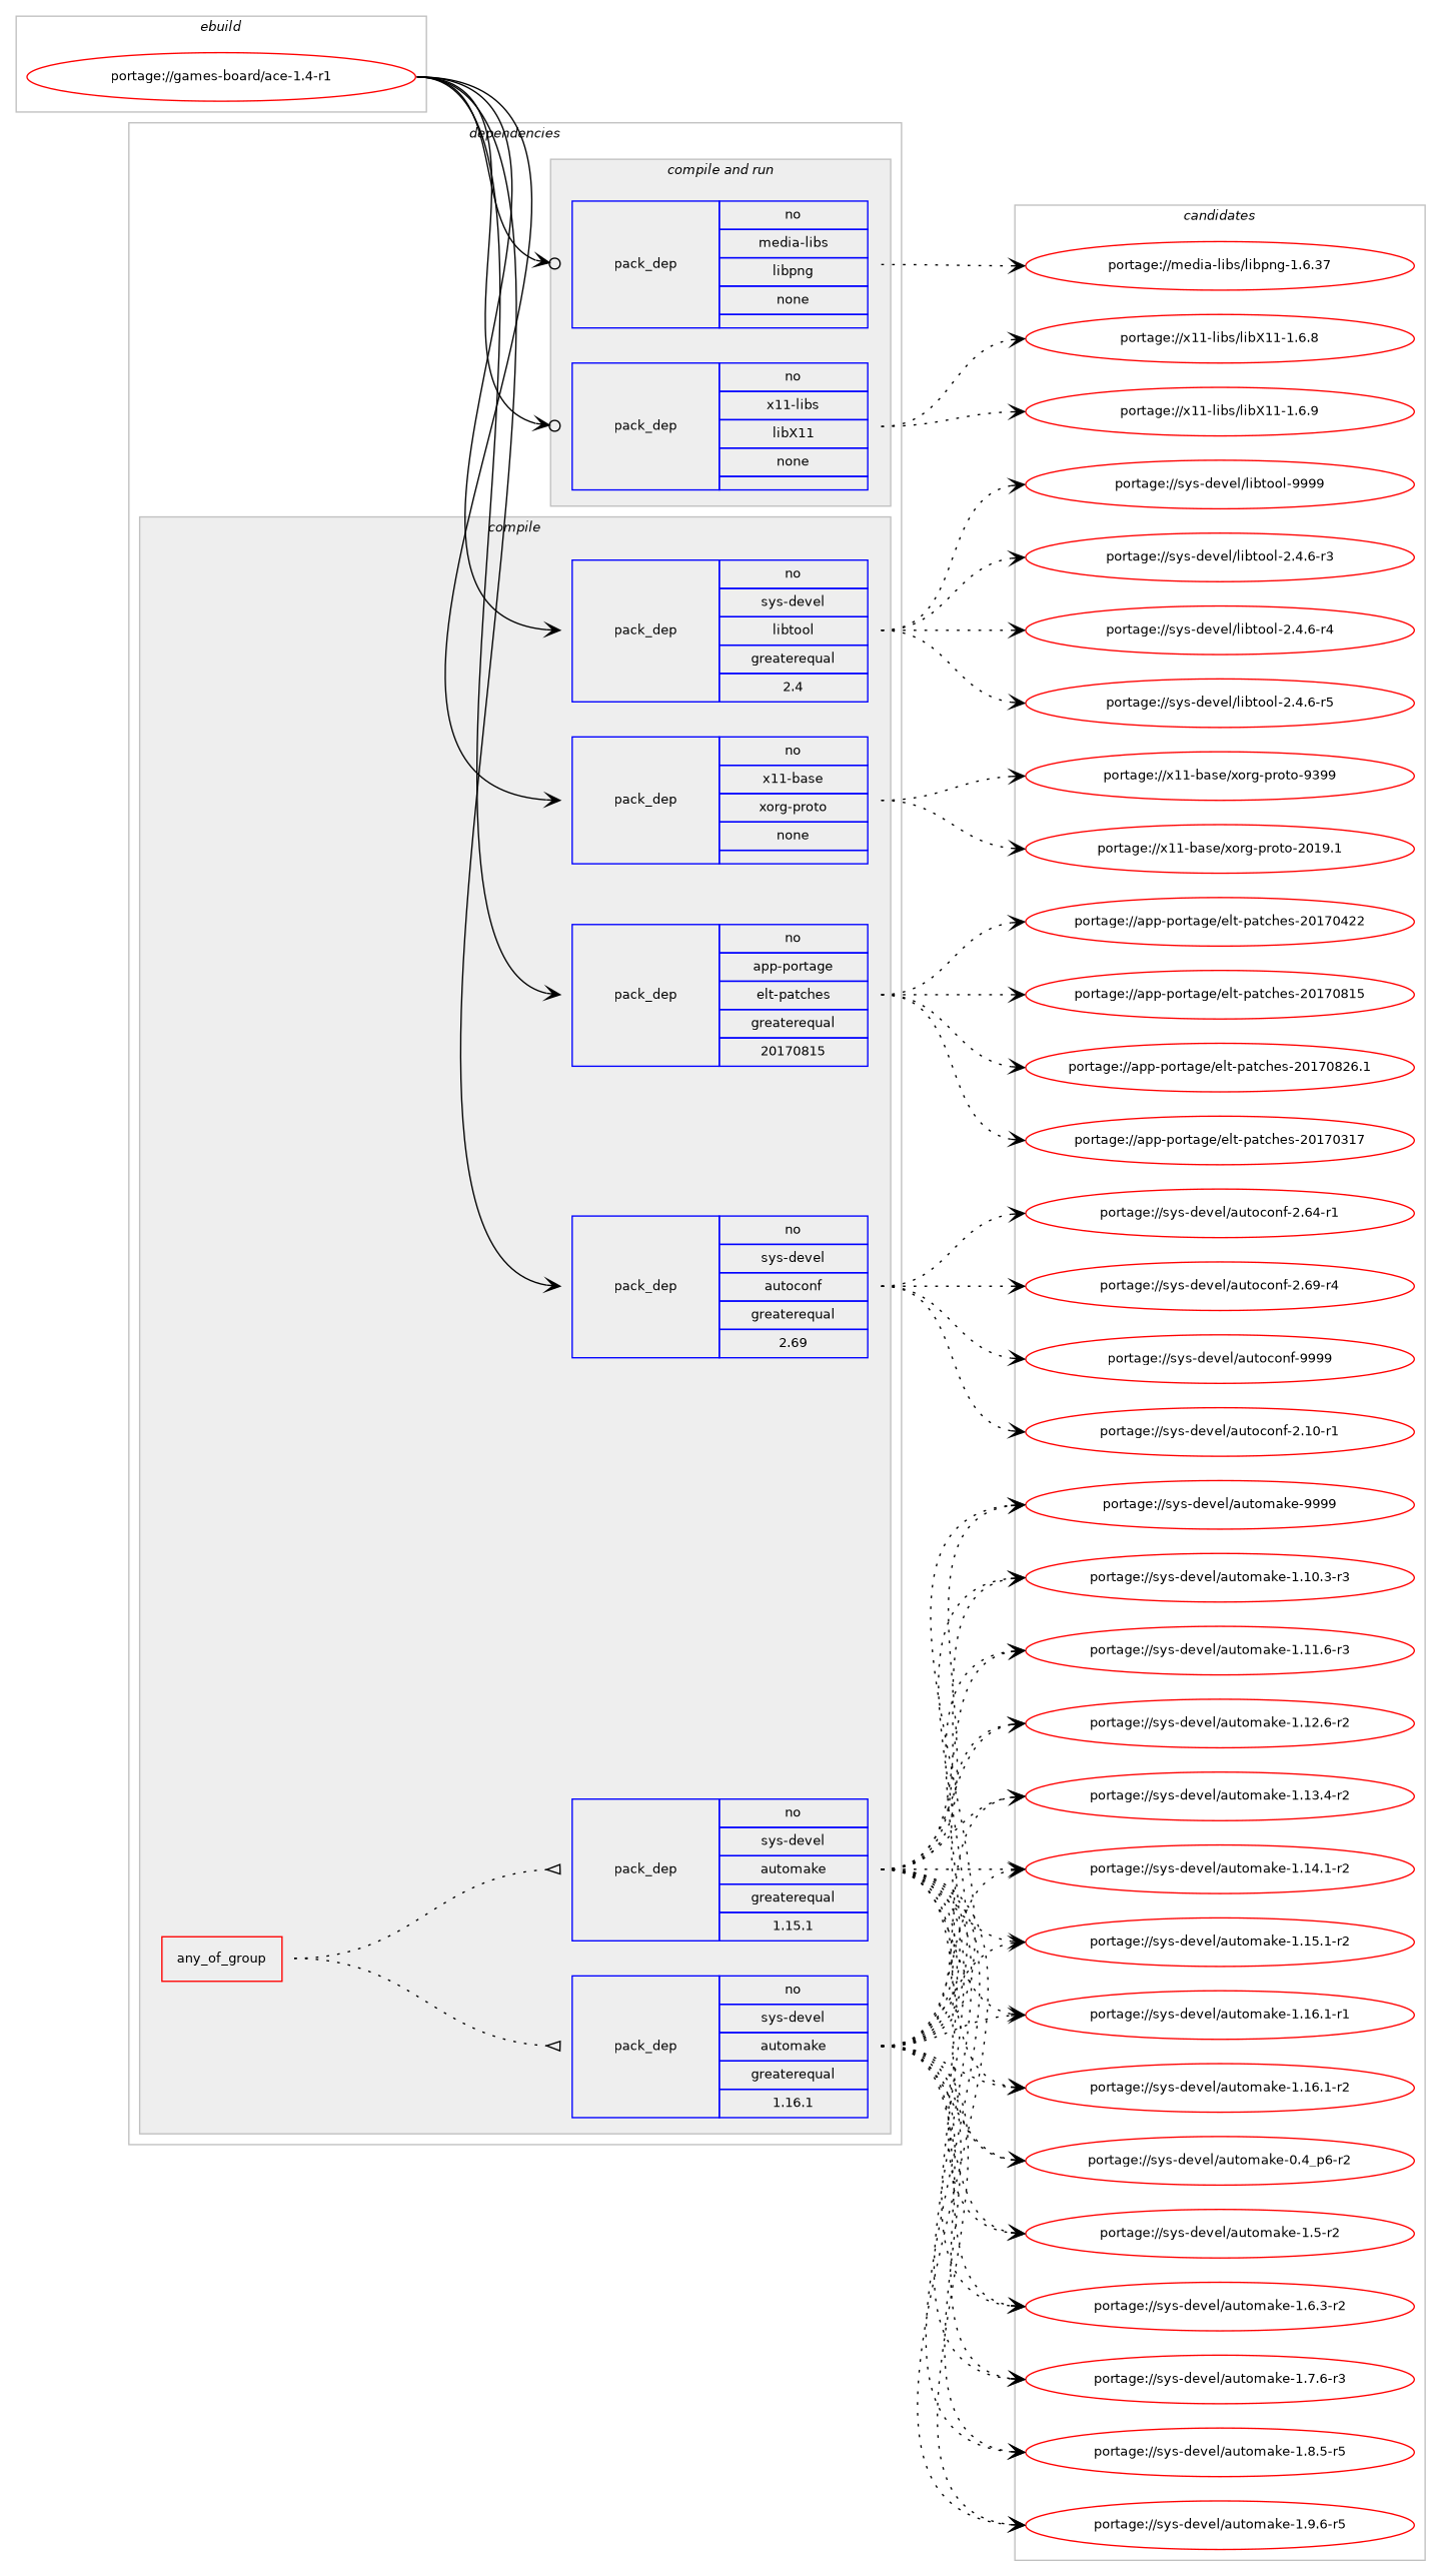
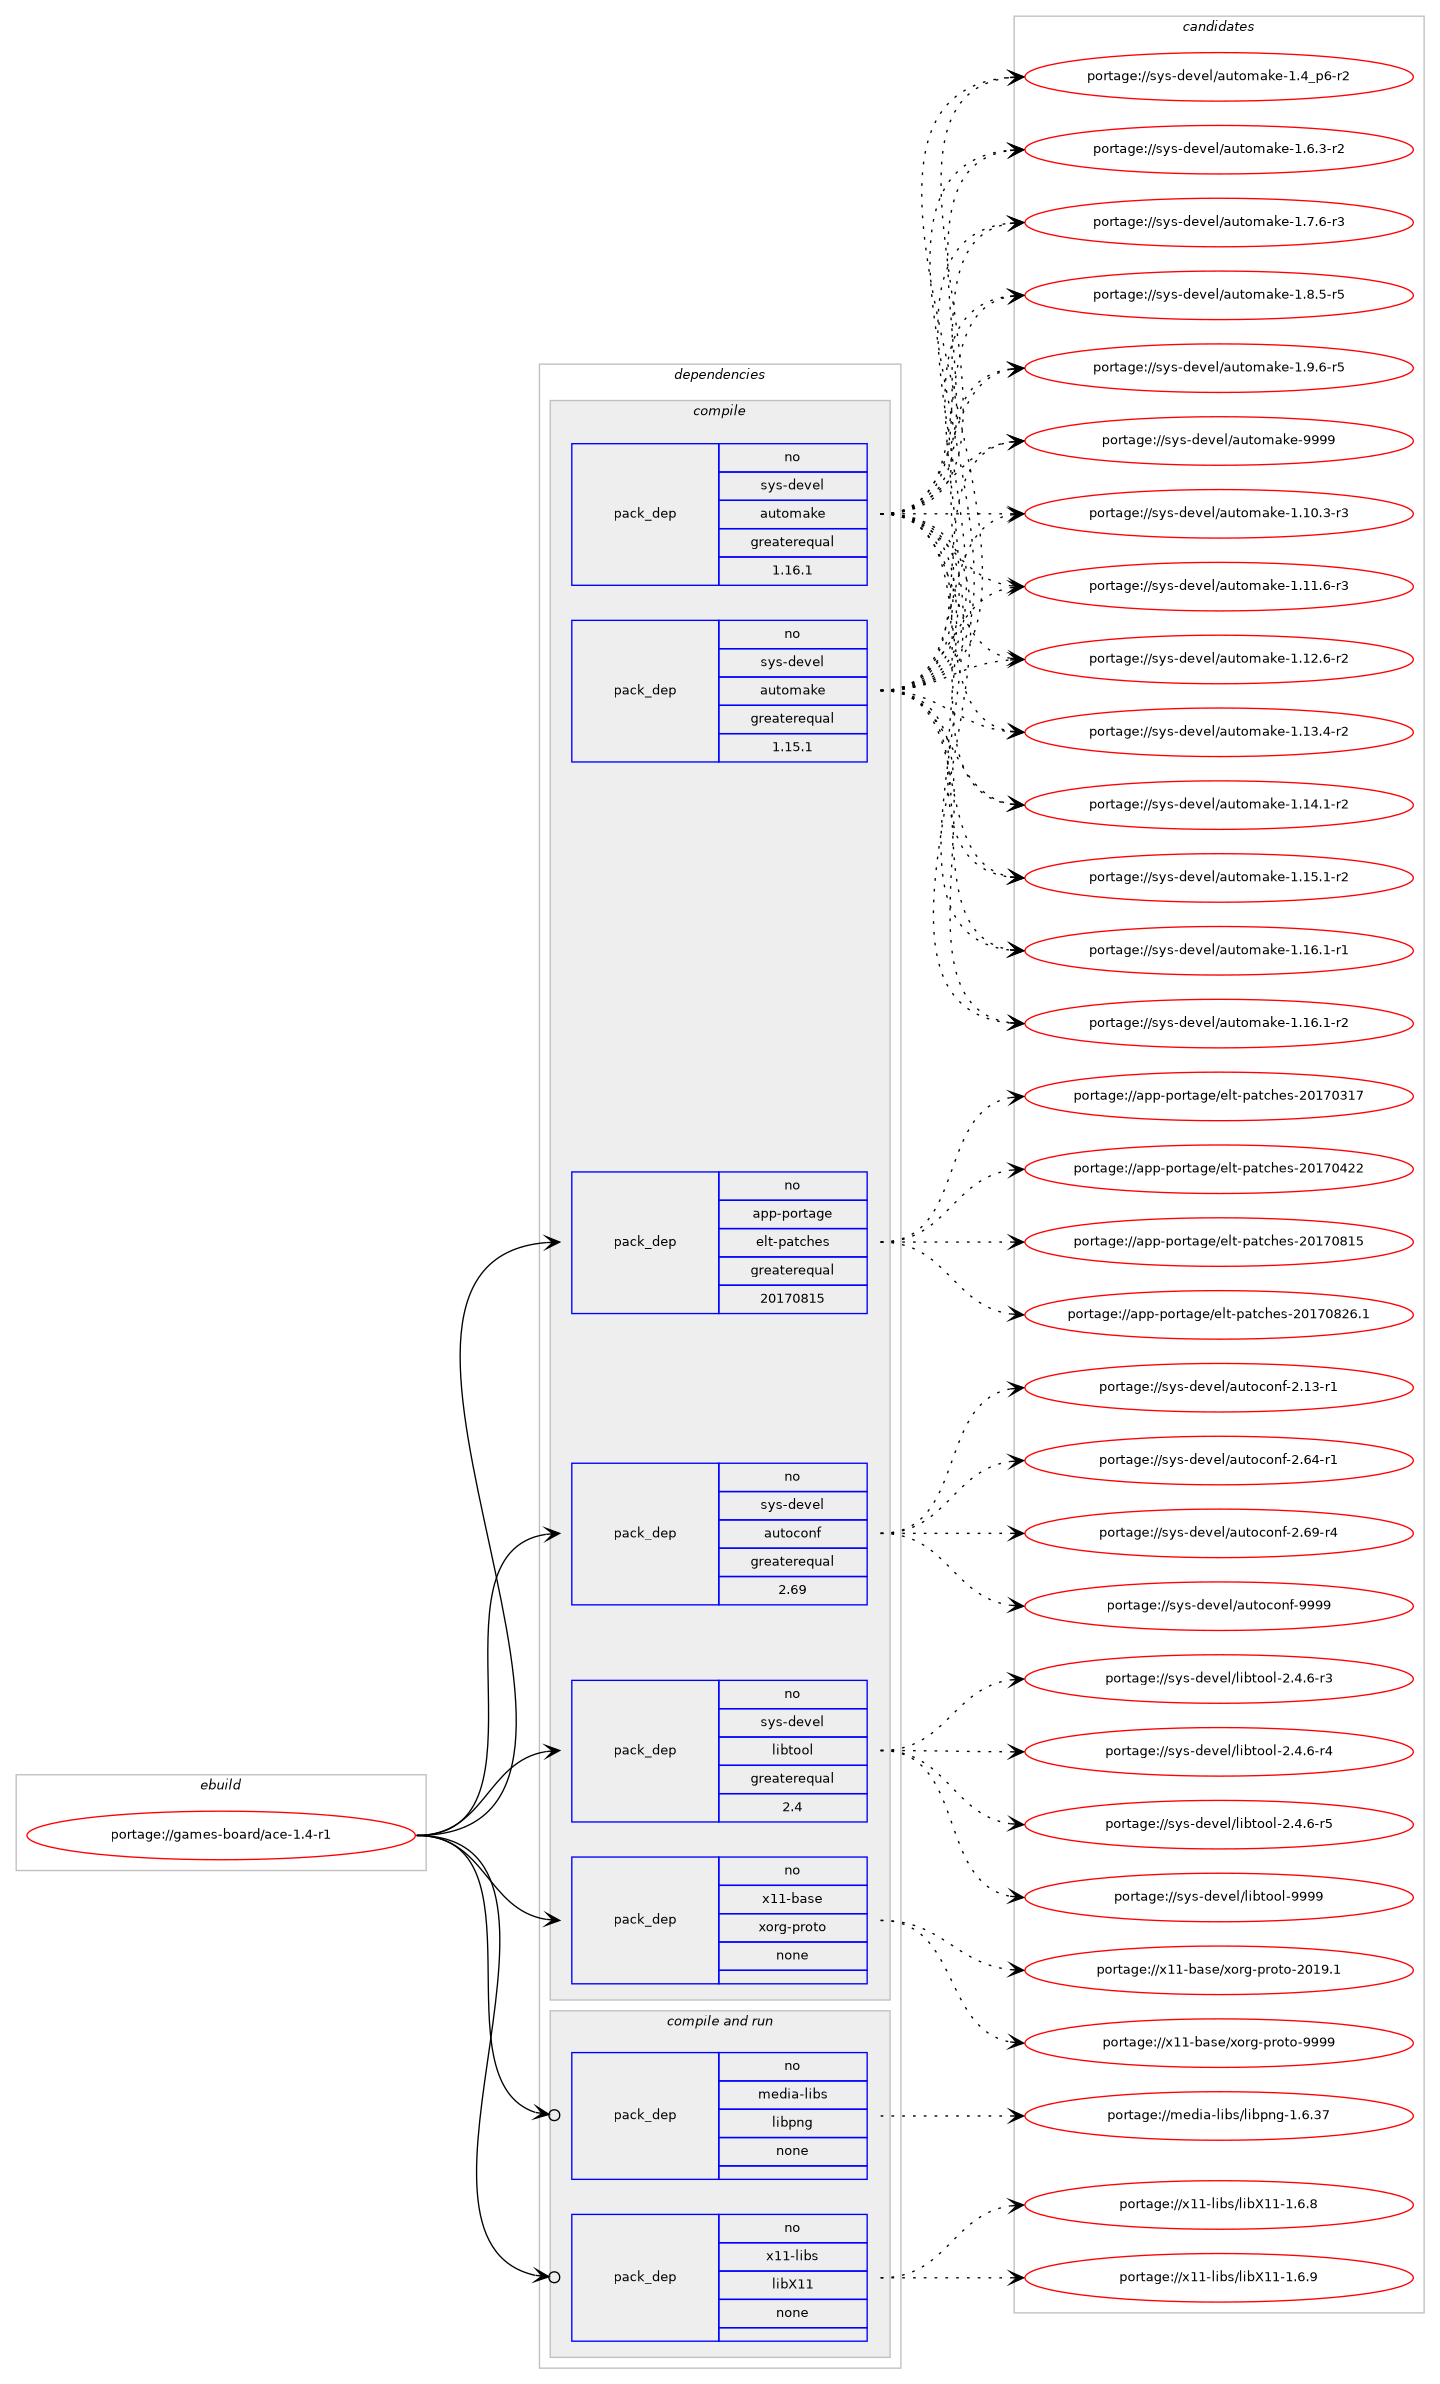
  digraph {
    compound=true
    concentrate=true
    fontname=Helvetica
    fontsize=10
    newrank=true
    rankdir=LR
    ranksep=1.5
    node [color=red fontname=Helvetica fontsize=10]
    edge [arrowhead=vee headport=w style=dotted tailport=e weight=100]
    n1 [label="portage://games-board/ace-1.4-r1" width=4]
    n2 [color=blue label=<<TABLE BORDER="0" CELLBORDER="1" CELLSPACING="0" CELLPADDING="4" WIDTH="220"><TR><TD ROWSPAN="6" CELLPADDING="30">pack_dep</TD></TR><TR><TD WIDTH="110">no</TD></TR><TR><TD>sys-devel</TD></TR><TR><TD>automake</TD></TR><TR><TD>greaterequal</TD></TR><TR><TD>1.16.1</TD></TR></TABLE>> shape=none]
    n3 [color=blue label=<<TABLE BORDER="0" CELLBORDER="1" CELLSPACING="0" CELLPADDING="4" WIDTH="220"><TR><TD ROWSPAN="6" CELLPADDING="30">pack_dep</TD></TR><TR><TD WIDTH="110">no</TD></TR><TR><TD>sys-devel</TD></TR><TR><TD>automake</TD></TR><TR><TD>greaterequal</TD></TR><TR><TD>1.15.1</TD></TR></TABLE>> shape=none]
-   n4 [label=<<TABLE BORDER="0" CELLBORDER="1" CELLSPACING="0" CELLPADDING="4"><TR><TD CELLPADDING="10">any_of_group</TD></TR></TABLE>> shape=none]
    n5 [color=blue label=<<TABLE BORDER="0" CELLBORDER="1" CELLSPACING="0" CELLPADDING="4" WIDTH="220"><TR><TD ROWSPAN="6" CELLPADDING="30">pack_dep</TD></TR><TR><TD WIDTH="110">no</TD></TR><TR><TD>app-portage</TD></TR><TR><TD>elt-patches</TD></TR><TR><TD>greaterequal</TD></TR><TR><TD>20170815</TD></TR></TABLE>> shape=none]
    n6 [color=blue label=<<TABLE BORDER="0" CELLBORDER="1" CELLSPACING="0" CELLPADDING="4" WIDTH="220"><TR><TD ROWSPAN="6" CELLPADDING="30">pack_dep</TD></TR><TR><TD WIDTH="110">no</TD></TR><TR><TD>sys-devel</TD></TR><TR><TD>autoconf</TD></TR><TR><TD>greaterequal</TD></TR><TR><TD>2.69</TD></TR></TABLE>> shape=none]
    n7 [color=blue label=<<TABLE BORDER="0" CELLBORDER="1" CELLSPACING="0" CELLPADDING="4" WIDTH="220"><TR><TD ROWSPAN="6" CELLPADDING="30">pack_dep</TD></TR><TR><TD WIDTH="110">no</TD></TR><TR><TD>sys-devel</TD></TR><TR><TD>libtool</TD></TR><TR><TD>greaterequal</TD></TR><TR><TD>2.4</TD></TR></TABLE>> shape=none]
    n8 [color=blue label=<<TABLE BORDER="0" CELLBORDER="1" CELLSPACING="0" CELLPADDING="4" WIDTH="220"><TR><TD ROWSPAN="6" CELLPADDING="30">pack_dep</TD></TR><TR><TD WIDTH="110">no</TD></TR><TR><TD>x11-base</TD></TR><TR><TD>xorg-proto</TD></TR><TR><TD>none</TD></TR><TR><TD></TD></TR></TABLE>> shape=none]
    n9 [color=blue label=<<TABLE BORDER="0" CELLBORDER="1" CELLSPACING="0" CELLPADDING="4" WIDTH="220"><TR><TD ROWSPAN="6" CELLPADDING="30">pack_dep</TD></TR><TR><TD WIDTH="110">no</TD></TR><TR><TD>media-libs</TD></TR><TR><TD>libpng</TD></TR><TR><TD>none</TD></TR><TR><TD></TD></TR></TABLE>> shape=none]
    n10 [color=blue label=<<TABLE BORDER="0" CELLBORDER="1" CELLSPACING="0" CELLPADDING="4" WIDTH="220"><TR><TD ROWSPAN="6" CELLPADDING="30">pack_dep</TD></TR><TR><TD WIDTH="110">no</TD></TR><TR><TD>x11-libs</TD></TR><TR><TD>libX11</TD></TR><TR><TD>none</TD></TR><TR><TD></TD></TR></TABLE>> shape=none]
    n11 [label="portage://sys-devel/automake-1.10.3-r3" width=4]
    n12 [label="portage://sys-devel/automake-1.11.6-r3" width=4]
    n13 [label="portage://sys-devel/automake-1.12.6-r2" width=4]
    n14 [label="portage://sys-devel/automake-1.13.4-r2" width=4]
    n15 [label="portage://sys-devel/automake-1.14.1-r2" width=4]
    n16 [label="portage://sys-devel/automake-1.15.1-r2" width=4]
    n17 [label="portage://sys-devel/automake-1.16.1-r1" width=4]
    n18 [label="portage://sys-devel/automake-1.16.1-r2" width=4]
-   n19 [label="portage://sys-devel/automake-0.4_p6-r2" width=4]
-   n20 [label="portage://sys-devel/automake-1.5-r2" width=4]
+   n19 [label="portage://sys-devel/automake-1.4_p6-r2" width=4]
    n21 [label="portage://sys-devel/automake-1.6.3-r2" width=4]
    n22 [label="portage://sys-devel/automake-1.7.6-r3" width=4]
    n23 [label="portage://sys-devel/automake-1.8.5-r5" width=4]
    n24 [label="portage://sys-devel/automake-1.9.6-r5" width=4]
    n25 [label="portage://sys-devel/automake-9999" width=4]
    n26 [label="portage://app-portage/elt-patches-20170317" width=4]
    n27 [label="portage://app-portage/elt-patches-20170422" width=4]
    n28 [label="portage://app-portage/elt-patches-20170815" width=4]
    n29 [label="portage://app-portage/elt-patches-20170826.1" width=4]
-   n30 [label="portage://sys-devel/autoconf-2.10-r1" width=4]
+   n30 [label="portage://sys-devel/autoconf-2.13-r1" width=4]
    n31 [label="portage://sys-devel/autoconf-2.64-r1" width=4]
    n32 [label="portage://sys-devel/autoconf-2.69-r4" width=4]
    n33 [label="portage://sys-devel/autoconf-9999" width=4]
    n34 [label="portage://sys-devel/libtool-2.4.6-r3" width=4]
    n35 [label="portage://sys-devel/libtool-2.4.6-r4" width=4]
    n36 [label="portage://sys-devel/libtool-2.4.6-r5" width=4]
    n37 [label="portage://sys-devel/libtool-9999" width=4]
    n38 [label="portage://x11-base/xorg-proto-2019.1" width=4]
-   n39 [label="portage://x11-base/xorg-proto-9399" width=4]
+   n39 [label="portage://x11-base/xorg-proto-9999" width=4]
    n40 [label="portage://media-libs/libpng-1.6.37" width=4]
    n41 [label="portage://x11-libs/libX11-1.6.8" width=4]
    n42 [label="portage://x11-libs/libX11-1.6.9" width=4]
    subgraph cluster_1 {
      color=gray
      label=<<i>ebuild</i>>
      rank=same
      n1
    }
    subgraph cluster_2 {
      color=gray
      label=<<i>dependencies</i>>
      subgraph cluster_3 {
        color=gray
        fillcolor="#eeeeee"
        label=<<i>compile</i>>
        style=filled
        subgraph sub_4 {
          color=gray
          fillcolor="#eeeeee"
          label=<<i>compile</i>>
          style=filled
-         n4
          subgraph sub_5 {
            color=gray
            fillcolor="#eeeeee"
            label=<<i>compile</i>>
            style=filled
            n2
          }
          subgraph sub_6 {
            color=gray
            fillcolor="#eeeeee"
            label=<<i>compile</i>>
            style=filled
            n3
          }
        }
        subgraph sub_7 {
          color=gray
          fillcolor="#eeeeee"
          label=<<i>compile</i>>
          style=filled
          n5
        }
        subgraph sub_8 {
          color=gray
          fillcolor="#eeeeee"
          label=<<i>compile</i>>
          style=filled
          n6
        }
        subgraph sub_9 {
          color=gray
          fillcolor="#eeeeee"
          label=<<i>compile</i>>
          style=filled
          n7
        }
        subgraph sub_10 {
          color=gray
          fillcolor="#eeeeee"
          label=<<i>compile</i>>
          style=filled
          n8
        }
      }
      subgraph cluster_11 {
        color=gray
        fillcolor="#eeeeee"
        label=<<i>compile and run</i>>
        style=filled
        subgraph sub_12 {
          color=gray
          fillcolor="#eeeeee"
          label=<<i>compile and run</i>>
          style=filled
          n9
        }
        subgraph sub_13 {
          color=gray
          fillcolor="#eeeeee"
          label=<<i>compile and run</i>>
          style=filled
          n10
        }
      }
      subgraph cluster_14 {
        color=gray
        fillcolor="#eeeeee"
        label=<<i>run</i>>
        style=filled
      }
    }
    subgraph cluster_15 {
      color=gray
      label=<<i>candidates</i>>
      rank=same
      subgraph sub_16 {
        color=black
        label=<<i>candidates</i>>
        nodesep=1
        rank=same
        n11
        n12
        n13
        n14
        n15
        n16
        n17
        n18
        n19
-       n20
        n21
        n22
        n23
        n24
        n25
      }
      subgraph sub_17 {
        color=black
        label=<<i>candidates</i>>
        nodesep=1
        rank=same
        n11
        n12
        n13
        n14
        n15
        n16
        n17
        n18
        n19
-       n20
        n21
        n22
        n23
        n24
        n25
      }
      subgraph sub_18 {
        color=black
        label=<<i>candidates</i>>
        nodesep=1
        rank=same
        n26
        n27
        n28
        n29
      }
      subgraph sub_19 {
        color=black
        label=<<i>candidates</i>>
        nodesep=1
        rank=same
        n30
        n31
        n32
        n33
      }
      subgraph sub_20 {
        color=black
        label=<<i>candidates</i>>
        nodesep=1
        rank=same
        n34
        n35
        n36
        n37
      }
      subgraph sub_21 {
        color=black
        label=<<i>candidates</i>>
        nodesep=1
        rank=same
        n38
        n39
      }
      subgraph sub_22 {
        color=black
        label=<<i>candidates</i>>
        nodesep=1
        rank=same
        n40
      }
      subgraph sub_23 {
        color=black
        label=<<i>candidates</i>>
        nodesep=1
        rank=same
        n41
        n42
      }
    }
    n1 -> n5 [style=solid weight=20]
    n1 -> n6 [style=solid weight=20]
    n1 -> n7 [style=solid weight=20]
    n1 -> n8 [style=solid weight=20]
    n1 -> n9 [arrowhead=odotvee style=solid weight=20]
    n1 -> n10 [arrowhead=odotvee style=solid weight=20]
    n2 -> n11
    n2 -> n12
    n2 -> n13
    n2 -> n14
    n2 -> n15
    n2 -> n16
    n2 -> n17
    n2 -> n18
    n2 -> n19
-   n2 -> n20
    n2 -> n21
    n2 -> n22
    n2 -> n23
    n2 -> n24
    n2 -> n25
    n3 -> n11
    n3 -> n12
    n3 -> n13
    n3 -> n14
    n3 -> n15
    n3 -> n16
    n3 -> n17
    n3 -> n18
    n3 -> n19
-   n3 -> n20
    n3 -> n21
    n3 -> n22
    n3 -> n23
    n3 -> n24
    n3 -> n25
-   n4 -> n2 [arrowhead=oinv weight=20]
-   n4 -> n3 [arrowhead=oinv weight=20]
    n5 -> n26
    n5 -> n27
    n5 -> n28
    n5 -> n29
    n6 -> n30
    n6 -> n31
    n6 -> n32
    n6 -> n33
    n7 -> n34
    n7 -> n35
    n7 -> n36
    n7 -> n37
    n8 -> n38
    n8 -> n39
    n9 -> n40
    n10 -> n41
    n10 -> n42
  }
